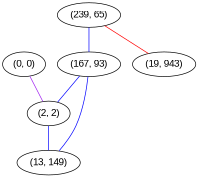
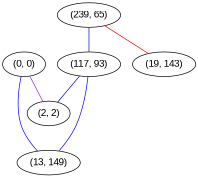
  graph {
    fontname="Liberation Sans"
    node [fontname="Liberation Sans"]
    edge [color=blue fontname="Liberation Sans" weight=3]
    "(0, 0)"
    "(2, 2)"
    "(13, 149)"
    n4 [label="(239, 65)"]
-   "(117, 93)" [label="(167, 93)"]
-   "(19, 143)" [label="(19, 943)"]
+   "(117, 93)"
+   "(19, 143)"
    "(0, 0)" -- "(2, 2)" [color=purple weight=4]
-   "(2, 2)" -- "(13, 149)"
+   "(0, 0)" -- "(13, 149)"
    n4 -- "(117, 93)"
    n4 -- "(19, 143)" [color=red weight=1]
    "(117, 93)" -- "(2, 2)" [weight=1]
    "(117, 93)" -- "(13, 149)"
  }
